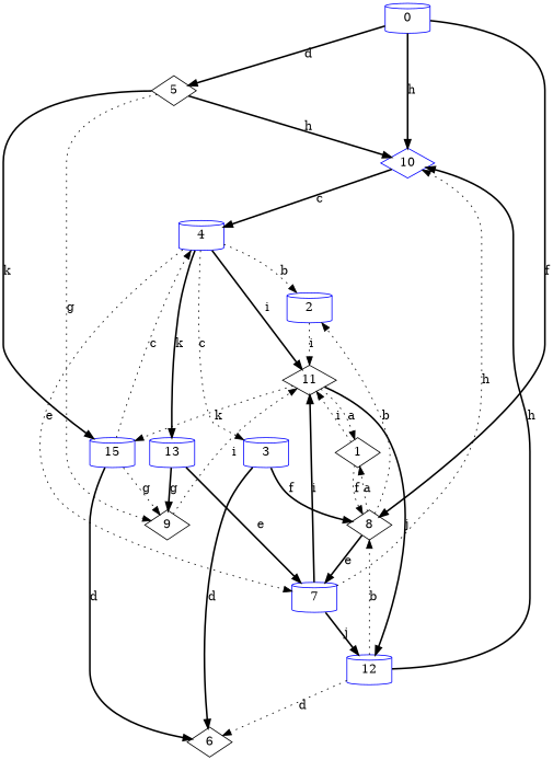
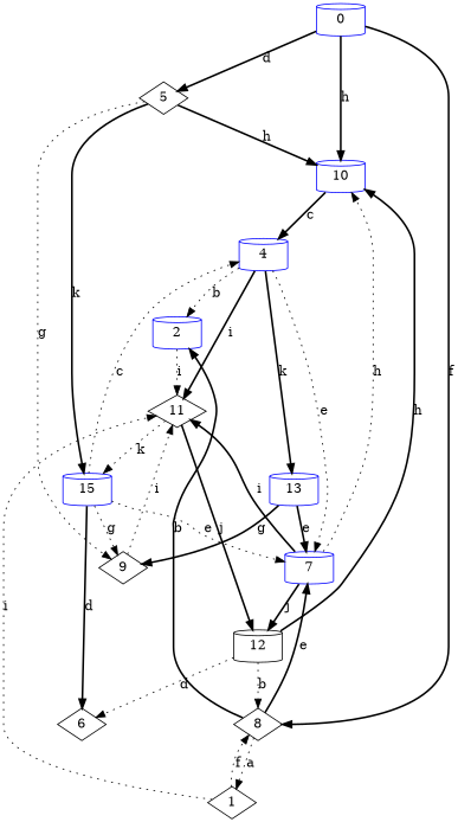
  strict digraph {
    node [color=blue shape=cylinder]
    edge [style=bold]
    5 [color=black shape=diamond]
    0
    8 [color=black shape=diamond]
-   10 [shape=diamond]
+   10
    9 [color=black shape=diamond]
    15
    1 [color=black shape=diamond]
    2
    7
    4
    11 [color=black shape=diamond]
-   12
-   3
+   12 [color=black]
    6 [color=black shape=diamond]
    13
    5 -> 10 [label=h]
    5 -> 9 [label=g style=dotted]
    5 -> 15 [label=k]
    0 -> 5 [label=d]
    0 -> 8 [label=f]
    0 -> 10 [label=h]
    8 -> 1 [label=a style=dotted]
-   8 -> 2 [label=b style=dotted]
+   8 -> 2 [label=b]
    8 -> 7 [label=e]
    10 -> 4 [label=c]
    9 -> 11 [label=i style=dotted]
    15 -> 9 [label=g style=dotted]
+   15 -> 7 [label=e style=dotted]
    15 -> 4 [label=c style=dotted]
    15 -> 6 [label=d]
    1 -> 8 [label=f style=dotted]
    1 -> 11 [label=i style=dotted]
    2 -> 11 [label=i style=dotted]
    7 -> 10 [label=h style=dotted]
    7 -> 11 [label=i]
    7 -> 12 [label=j]
    4 -> 2 [label=b style=dotted]
    4 -> 7 [label=e style=dotted]
    4 -> 11 [label=i]
-   4 -> 3 [label=c style=dotted]
    4 -> 13 [label=k]
    11 -> 15 [label=k style=dotted]
-   11 -> 1 [label=a style=dotted]
    11 -> 12 [label=j]
    12 -> 8 [label=b style=dotted]
    12 -> 10 [label=h]
    12 -> 6 [label=d style=dotted]
-   3 -> 8 [label=f]
-   3 -> 6 [label=d]
    13 -> 9 [label=g]
    13 -> 7 [label=e]
  }
